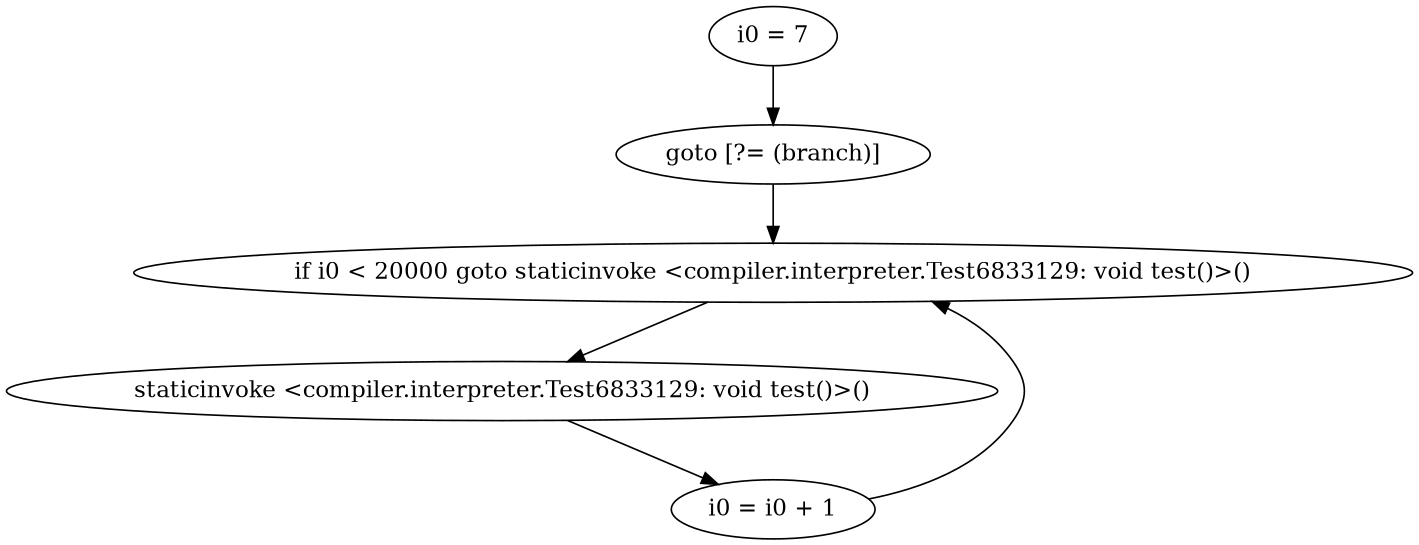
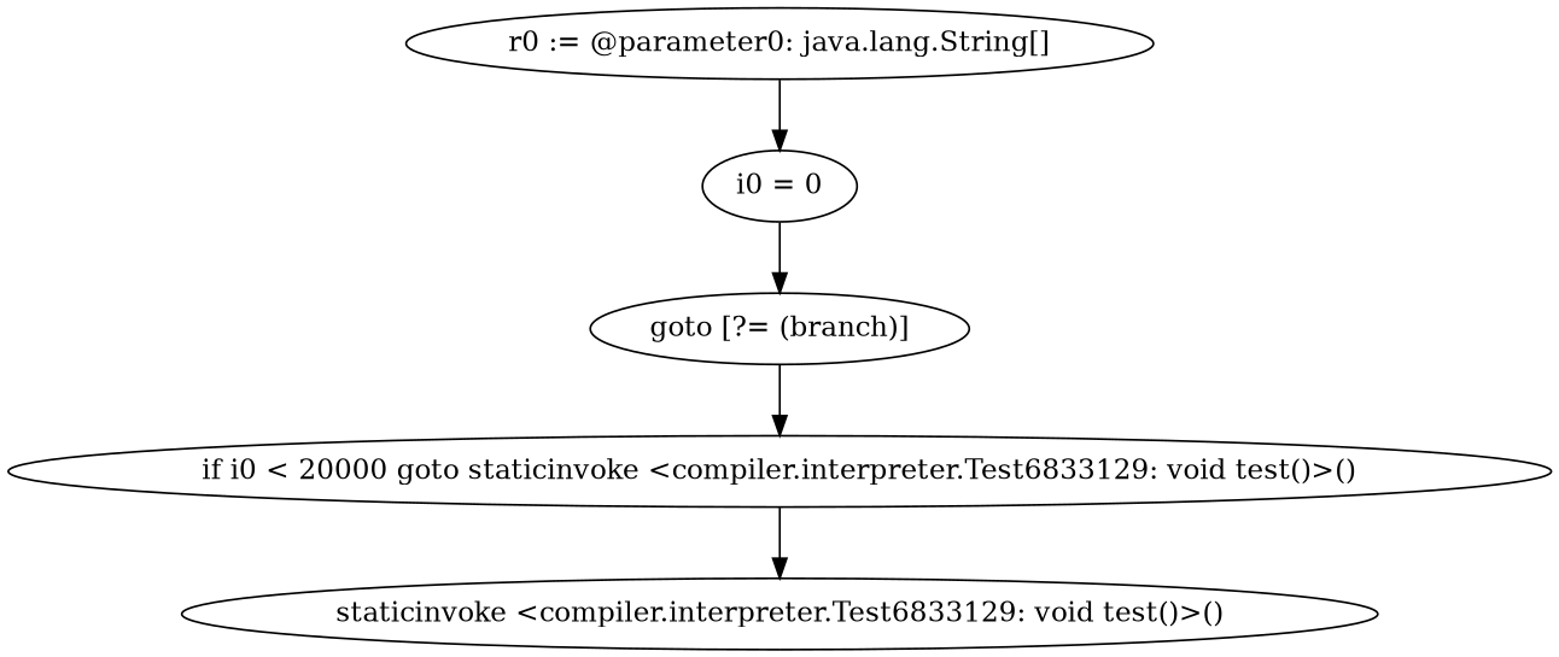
  digraph {
-   "i0 = 0" [label="i0 = 7"]
+   "r0 := @parameter0: java.lang.String[]"
+   "i0 = 0"
    "goto [?= (branch)]"
    "if i0 < 20000 goto staticinvoke <compiler.interpreter.Test6833129: void test()>()"
    "staticinvoke <compiler.interpreter.Test6833129: void test()>()"
-   "i0 = i0 + 1"
+   "r0 := @parameter0: java.lang.String[]" -> "i0 = 0"
    "i0 = 0" -> "goto [?= (branch)]"
    "goto [?= (branch)]" -> "if i0 < 20000 goto staticinvoke <compiler.interpreter.Test6833129: void test()>()"
    "if i0 < 20000 goto staticinvoke <compiler.interpreter.Test6833129: void test()>()" -> "staticinvoke <compiler.interpreter.Test6833129: void test()>()"
-   "staticinvoke <compiler.interpreter.Test6833129: void test()>()" -> "i0 = i0 + 1"
-   "i0 = i0 + 1" -> "if i0 < 20000 goto staticinvoke <compiler.interpreter.Test6833129: void test()>()"
  }
